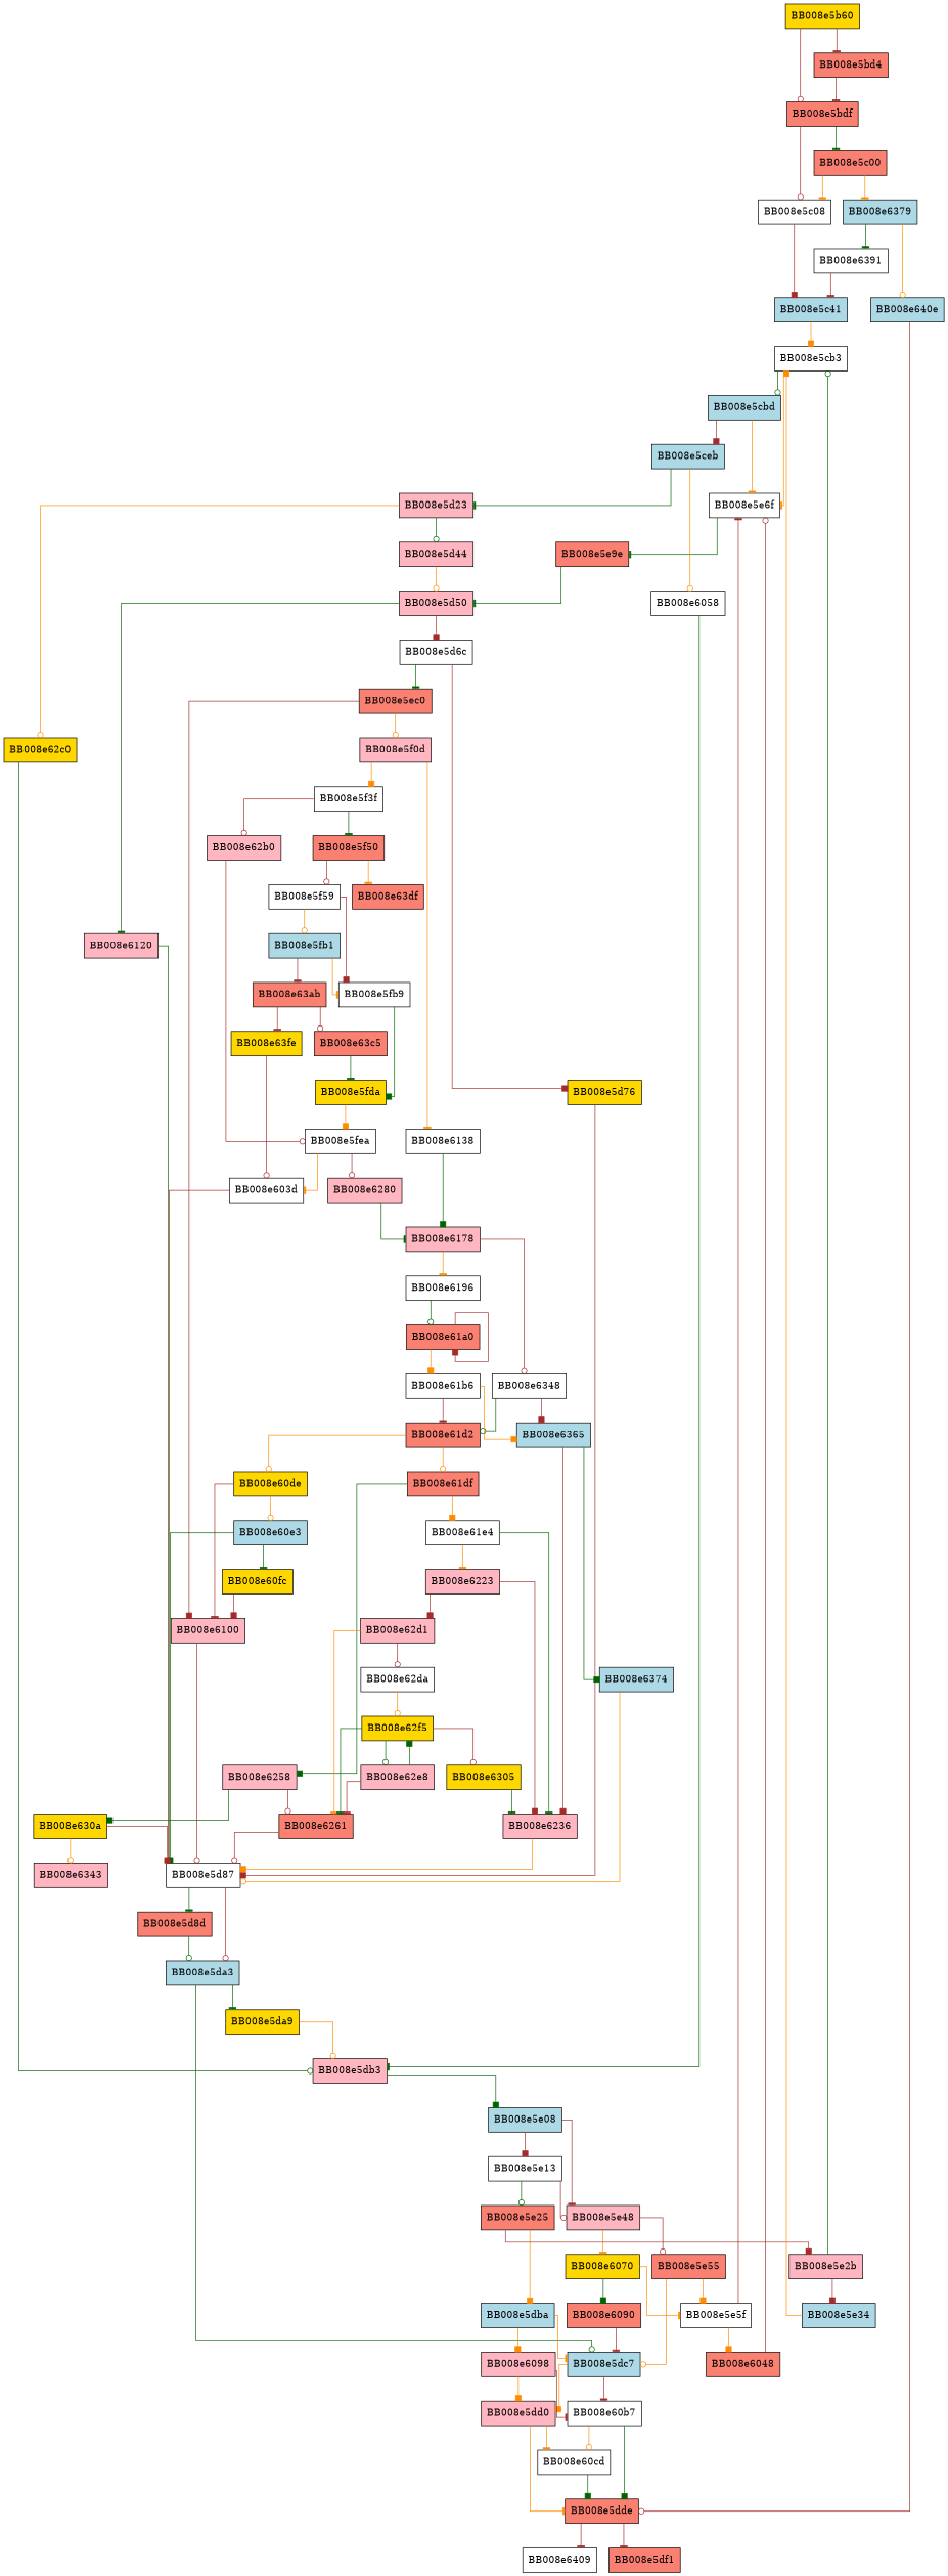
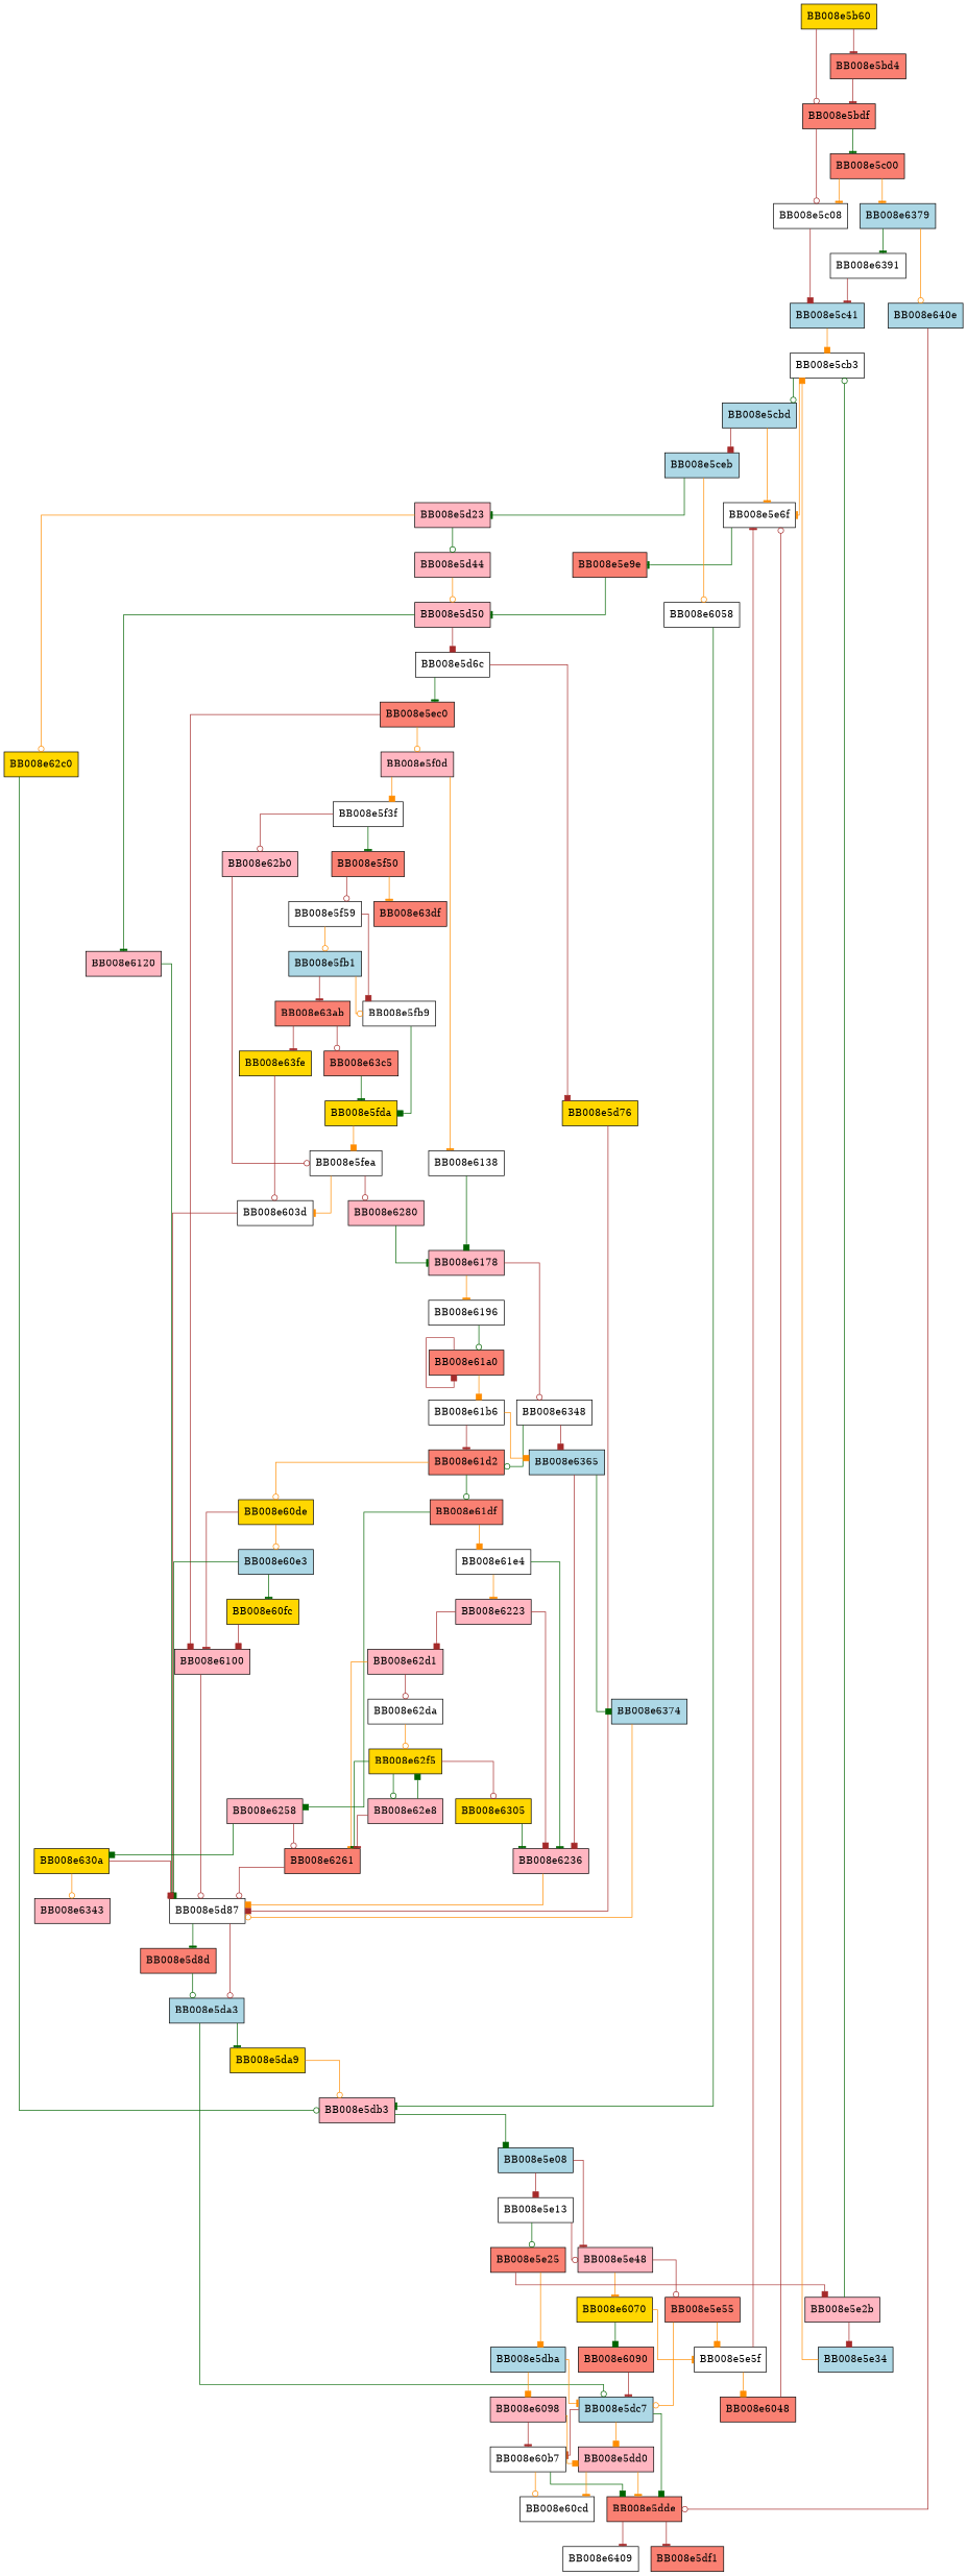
  digraph {
    splines=ortho
    node [fillcolor=white shape=box style=filled]
    edge [arrowhead=tee color=brown]
    BB008e5b60 [fillcolor=gold]
    BB008e5bdf [fillcolor=salmon]
    BB008e5bd4 [fillcolor=salmon]
    BB008e5c08
    BB008e5c00 [fillcolor=salmon]
    BB008e5c41 [fillcolor=lightblue]
    BB008e6379 [fillcolor=lightblue]
    BB008e5cb3
    BB008e640e [fillcolor=lightblue]
    BB008e6391
    BB008e5dde [fillcolor=salmon]
    BB008e5e6f
    BB008e5cbd [fillcolor=lightblue]
    BB008e5e9e [fillcolor=salmon]
    BB008e5ceb [fillcolor=lightblue]
    BB008e5d50 [fillcolor=lightpink]
    BB008e6058
    BB008e5d23 [fillcolor=lightpink]
    BB008e5db3 [fillcolor=lightpink]
    BB008e62c0 [fillcolor=gold]
    BB008e5d44 [fillcolor=lightpink]
    BB008e5e08 [fillcolor=lightblue]
    BB008e6120 [fillcolor=lightpink]
    BB008e5d6c
    BB008e5d87
    BB008e5ec0 [fillcolor=salmon]
    BB008e5d76 [fillcolor=gold]
    BB008e5da3 [fillcolor=lightblue]
    BB008e5d8d [fillcolor=salmon]
    BB008e6100 [fillcolor=lightpink]
    BB008e5f0d [fillcolor=lightpink]
    BB008e6138
    BB008e5f3f
    BB008e5dc7 [fillcolor=lightblue]
    BB008e5da9 [fillcolor=gold]
    BB008e60b7
    BB008e5dd0 [fillcolor=lightpink]
    BB008e60cd
    BB008e5e48 [fillcolor=lightpink]
    BB008e5e13
    BB008e5dba [fillcolor=lightblue]
    BB008e6098 [fillcolor=lightpink]
    BB008e6070 [fillcolor=gold]
    BB008e5e55 [fillcolor=salmon]
    BB008e5e25 [fillcolor=salmon]
    BB008e6409
    BB008e5df1 [fillcolor=salmon]
    BB008e5e5f
    BB008e6090 [fillcolor=salmon]
    BB008e5e2b [fillcolor=lightpink]
    BB008e5e34 [fillcolor=lightblue]
    BB008e6048 [fillcolor=salmon]
    BB008e6178 [fillcolor=lightpink]
    BB008e62b0 [fillcolor=lightpink]
    BB008e5f50 [fillcolor=salmon]
    BB008e6348
    BB008e6196
    BB008e5fea
    BB008e63df [fillcolor=salmon]
    BB008e5f59
    BB008e6280 [fillcolor=lightpink]
    BB008e603d
    BB008e5fb9
    BB008e5fb1 [fillcolor=lightblue]
    BB008e5fda [fillcolor=gold]
    BB008e63ab [fillcolor=salmon]
    BB008e63fe [fillcolor=gold]
    BB008e63c5 [fillcolor=salmon]
    BB008e60de [fillcolor=gold]
    BB008e60e3 [fillcolor=lightblue]
    BB008e60fc [fillcolor=gold]
    BB008e6365 [fillcolor=lightblue]
    BB008e61d2 [fillcolor=salmon]
    BB008e61a0 [fillcolor=salmon]
    BB008e6236 [fillcolor=lightpink]
    BB008e6374 [fillcolor=lightblue]
    BB008e61df [fillcolor=salmon]
    BB008e61b6
    BB008e6258 [fillcolor=lightpink]
    BB008e61e4
    BB008e630a [fillcolor=gold]
    BB008e6261 [fillcolor=salmon]
    BB008e6223 [fillcolor=lightpink]
    BB008e6343 [fillcolor=lightpink]
    BB008e62d1 [fillcolor=lightpink]
    BB008e62da
    BB008e62f5 [fillcolor=gold]
    BB008e62e8 [fillcolor=lightpink]
    BB008e6305 [fillcolor=gold]
    BB008e5b60 -> BB008e5bdf [arrowhead=odot]
    BB008e5b60 -> BB008e5bd4
    BB008e5bdf -> BB008e5c08 [arrowhead=odot]
    BB008e5bdf -> BB008e5c00 [color=darkgreen]
    BB008e5bd4 -> BB008e5bdf
    BB008e5c08 -> BB008e5c41 [arrowhead=box]
    BB008e5c00 -> BB008e5c08 [color=darkorange]
    BB008e5c00 -> BB008e6379 [color=darkorange]
    BB008e5c41 -> BB008e5cb3 [arrowhead=box color=darkorange]
    BB008e6379 -> BB008e640e [arrowhead=odot color=darkorange]
    BB008e6379 -> BB008e6391 [color=darkgreen]
    BB008e5cb3 -> BB008e5e6f [color=darkorange]
    BB008e5cb3 -> BB008e5cbd [arrowhead=odot color=darkgreen]
    BB008e640e -> BB008e5dde [arrowhead=odot]
    BB008e6391 -> BB008e5c41
    BB008e5dde -> BB008e6409
    BB008e5dde -> BB008e5df1
    BB008e5e6f -> BB008e5e9e [color=darkgreen]
    BB008e5cbd -> BB008e5e6f [color=darkorange]
    BB008e5cbd -> BB008e5ceb [arrowhead=box]
    BB008e5e9e -> BB008e5d50 [color=darkgreen]
    BB008e5ceb -> BB008e6058 [arrowhead=odot color=darkorange]
    BB008e5ceb -> BB008e5d23 [color=darkgreen]
    BB008e5d50 -> BB008e6120 [color=darkgreen]
    BB008e5d50 -> BB008e5d6c [arrowhead=box]
    BB008e6058 -> BB008e5db3 [color=darkgreen]
    BB008e5d23 -> BB008e62c0 [arrowhead=odot color=darkorange]
    BB008e5d23 -> BB008e5d44 [arrowhead=odot color=darkgreen]
    BB008e5db3 -> BB008e5e08 [arrowhead=box color=darkgreen]
    BB008e62c0 -> BB008e5db3 [arrowhead=odot color=darkgreen]
    BB008e5d44 -> BB008e5d50 [arrowhead=odot color=darkorange]
    BB008e5e08 -> BB008e5e48
    BB008e5e08 -> BB008e5e13 [arrowhead=box]
    BB008e6120 -> BB008e5d87 [color=darkgreen]
    BB008e5d6c -> BB008e5ec0 [color=darkgreen]
    BB008e5d6c -> BB008e5d76 [arrowhead=box]
    BB008e5d87 -> BB008e5da3 [arrowhead=odot]
    BB008e5d87 -> BB008e5d8d [color=darkgreen]
    BB008e5ec0 -> BB008e6100 [arrowhead=box]
    BB008e5ec0 -> BB008e5f0d [arrowhead=odot color=darkorange]
    BB008e5d76 -> BB008e5d87 [arrowhead=box]
    BB008e5da3 -> BB008e5dc7 [arrowhead=odot color=darkgreen]
    BB008e5da3 -> BB008e5da9 [color=darkgreen]
    BB008e5d8d -> BB008e5da3 [arrowhead=odot color=darkgreen]
    BB008e6100 -> BB008e5d87 [arrowhead=odot]
    BB008e5f0d -> BB008e6138 [color=darkorange]
    BB008e5f0d -> BB008e5f3f [arrowhead=box color=darkorange]
    BB008e6138 -> BB008e6178 [arrowhead=box color=darkgreen]
    BB008e5f3f -> BB008e62b0 [arrowhead=odot]
    BB008e5f3f -> BB008e5f50 [color=darkgreen]
    BB008e5dc7 -> BB008e60b7
    BB008e5dc7 -> BB008e5dd0 [arrowhead=box color=darkorange]
    BB008e5da9 -> BB008e5db3 [arrowhead=odot color=darkorange]
    BB008e60b7 -> BB008e5dde [arrowhead=box color=darkgreen]
    BB008e60b7 -> BB008e60cd [arrowhead=odot color=darkorange]
    BB008e5dd0 -> BB008e5dde [color=darkorange]
    BB008e5dd0 -> BB008e60cd [color=darkorange]
-   BB008e60cd -> BB008e5dde [arrowhead=box color=darkgreen]
+   BB008e5dc7 -> BB008e5dde [arrowhead=box color=darkgreen]
    BB008e5e48 -> BB008e6070 [color=darkorange]
    BB008e5e48 -> BB008e5e55 [arrowhead=odot]
    BB008e5e13 -> BB008e5e48 [arrowhead=odot]
    BB008e5e13 -> BB008e5e25 [arrowhead=odot color=darkgreen]
    BB008e5dba -> BB008e5dc7 [color=darkorange]
    BB008e5dba -> BB008e6098 [arrowhead=box color=darkorange]
    BB008e6098 -> BB008e60b7
    BB008e6098 -> BB008e5dd0 [arrowhead=box color=darkorange]
    BB008e6070 -> BB008e5e5f [color=darkorange]
    BB008e6070 -> BB008e6090 [arrowhead=box color=darkgreen]
    BB008e5e55 -> BB008e5dc7 [arrowhead=odot color=darkorange]
    BB008e5e55 -> BB008e5e5f [arrowhead=box color=darkorange]
    BB008e5e25 -> BB008e5dba [arrowhead=box color=darkorange]
    BB008e5e25 -> BB008e5e2b [arrowhead=box]
    BB008e5e5f -> BB008e5e6f
    BB008e5e5f -> BB008e6048 [arrowhead=box color=darkorange]
    BB008e6090 -> BB008e5dc7
    BB008e5e2b -> BB008e5cb3 [arrowhead=odot color=darkgreen]
    BB008e5e2b -> BB008e5e34 [arrowhead=box]
    BB008e5e34 -> BB008e5cb3 [arrowhead=box color=darkorange]
    BB008e6048 -> BB008e5e6f [arrowhead=odot]
    BB008e6178 -> BB008e6348 [arrowhead=odot]
    BB008e6178 -> BB008e6196 [color=darkorange]
    BB008e62b0 -> BB008e5fea [arrowhead=odot]
    BB008e5f50 -> BB008e63df [color=darkorange]
    BB008e5f50 -> BB008e5f59 [arrowhead=odot]
    BB008e6348 -> BB008e6365 [arrowhead=box]
    BB008e6348 -> BB008e61d2 [arrowhead=odot color=darkgreen]
    BB008e6196 -> BB008e61a0 [arrowhead=odot color=darkgreen]
    BB008e5fea -> BB008e6280 [arrowhead=odot]
    BB008e5fea -> BB008e603d [color=darkorange]
    BB008e5f59 -> BB008e5fb9 [arrowhead=box]
    BB008e5f59 -> BB008e5fb1 [arrowhead=odot color=darkorange]
    BB008e6280 -> BB008e6178 [color=darkgreen]
    BB008e603d -> BB008e5d87 [arrowhead=odot]
    BB008e5fb9 -> BB008e5fda [arrowhead=box color=darkgreen]
-   BB008e5fb1 -> BB008e5fb9 [color=darkorange]
+   BB008e5fb1 -> BB008e5fb9 [arrowhead=odot color=darkorange]
    BB008e5fb1 -> BB008e63ab
    BB008e5fda -> BB008e5fea [arrowhead=box color=darkorange]
    BB008e63ab -> BB008e63fe
    BB008e63ab -> BB008e63c5 [arrowhead=odot]
    BB008e63fe -> BB008e603d [arrowhead=odot]
    BB008e63c5 -> BB008e5fda [color=darkgreen]
    BB008e60de -> BB008e6100
    BB008e60de -> BB008e60e3 [arrowhead=odot color=darkorange]
    BB008e60e3 -> BB008e5d87 [arrowhead=box color=darkgreen]
    BB008e60e3 -> BB008e60fc [color=darkgreen]
    BB008e60fc -> BB008e6100 [arrowhead=box]
    BB008e6365 -> BB008e6236 [arrowhead=box]
    BB008e6365 -> BB008e6374 [arrowhead=box color=darkgreen]
    BB008e61d2 -> BB008e60de [arrowhead=odot color=darkorange]
-   BB008e61d2 -> BB008e61df [arrowhead=odot color=darkorange]
+   BB008e61d2 -> BB008e61df [arrowhead=odot color=darkgreen]
    BB008e61a0 -> BB008e61a0 [arrowhead=box]
    BB008e61a0 -> BB008e61b6 [arrowhead=box color=darkorange]
    BB008e6236 -> BB008e5d87 [arrowhead=box color=darkorange]
    BB008e6374 -> BB008e5d87 [arrowhead=odot color=darkorange]
    BB008e61df -> BB008e6258 [arrowhead=box color=darkgreen]
    BB008e61df -> BB008e61e4 [arrowhead=box color=darkorange]
    BB008e61b6 -> BB008e6365 [arrowhead=box color=darkorange]
    BB008e61b6 -> BB008e61d2
    BB008e6258 -> BB008e630a [arrowhead=box color=darkgreen]
    BB008e6258 -> BB008e6261 [arrowhead=odot]
    BB008e61e4 -> BB008e6236 [color=darkgreen]
    BB008e61e4 -> BB008e6223 [color=darkorange]
    BB008e630a -> BB008e5d87 [arrowhead=box]
    BB008e630a -> BB008e6343 [arrowhead=odot color=darkorange]
    BB008e6261 -> BB008e5d87 [arrowhead=odot]
    BB008e6223 -> BB008e6236 [arrowhead=box]
    BB008e6223 -> BB008e62d1 [arrowhead=box]
    BB008e62d1 -> BB008e6261 [color=darkorange]
    BB008e62d1 -> BB008e62da [arrowhead=odot]
    BB008e62da -> BB008e62f5 [arrowhead=odot color=darkorange]
    BB008e62f5 -> BB008e6261 [color=darkgreen]
    BB008e62f5 -> BB008e62e8 [arrowhead=odot color=darkgreen]
    BB008e62f5 -> BB008e6305 [arrowhead=odot]
    BB008e62e8 -> BB008e6261
    BB008e62e8 -> BB008e62f5 [arrowhead=box color=darkgreen]
    BB008e6305 -> BB008e6236 [color=darkgreen]
  }
